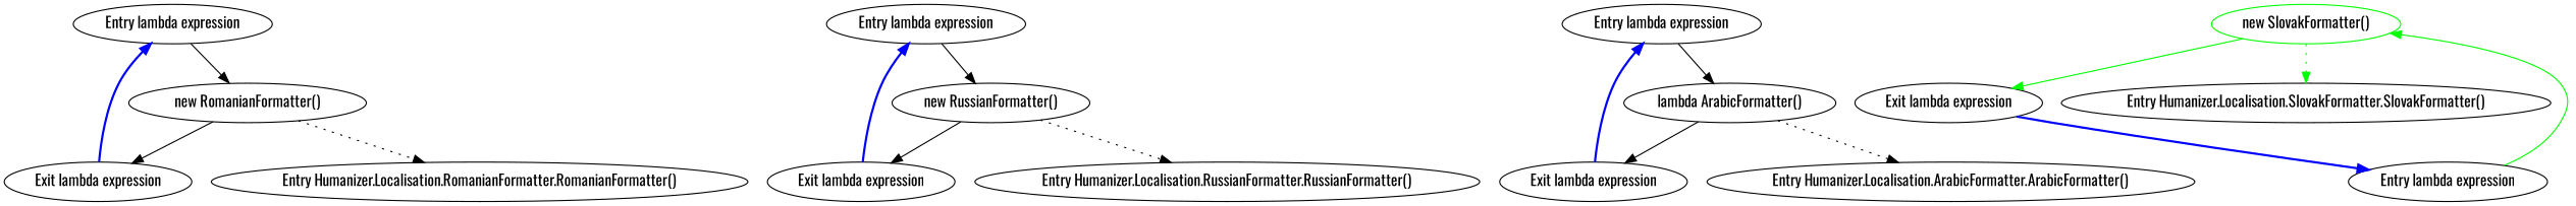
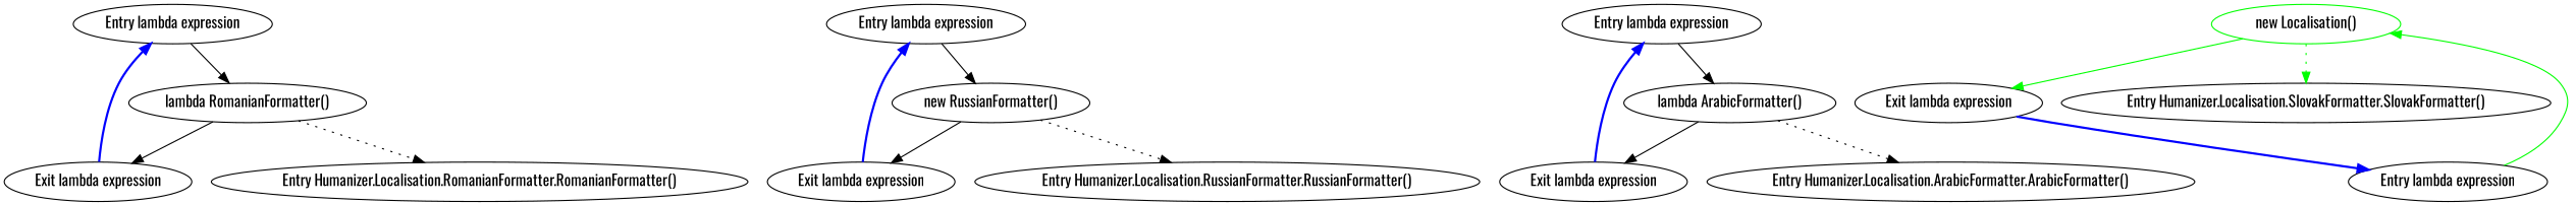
  digraph {
    fontname=Oswald
    node [cluster="lambda expression" fontname=Oswald span="2-2"]
    edge [fontname=Oswald style=solid]
    n1 [label="Entry lambda expression" span="15-15"]
-   n2 [label="new RomanianFormatter()" span="15-15"]
+   n2 [label="lambda RomanianFormatter()" span="15-15"]
    n3 [label="Exit lambda expression" span="15-15"]
    n4 [cluster="Humanizer.Localisation.RomanianFormatter.RomanianFormatter()" label="Entry Humanizer.Localisation.RomanianFormatter.RomanianFormatter()"]
    n5 [label="Entry lambda expression" span="16-16"]
    n6 [label="new RussianFormatter()" span="16-16"]
    n7 [label="Exit lambda expression" span="16-16"]
    n8 [cluster="Humanizer.Localisation.RussianFormatter.RussianFormatter()" label="Entry Humanizer.Localisation.RussianFormatter.RussianFormatter()"]
    n9 [label="Entry lambda expression" span="17-17"]
    n10 [label="lambda ArabicFormatter()" span="17-17"]
    n11 [label="Exit lambda expression" span="17-17"]
    n12 [cluster="Humanizer.Localisation.ArabicFormatter.ArabicFormatter()" label="Entry Humanizer.Localisation.ArabicFormatter.ArabicFormatter()"]
-   n13 [color=green community=0 label="new SlovakFormatter()" span="18-18"]
+   n13 [color=green community=0 label="new Localisation()" span="18-18"]
    n14 [label="Exit lambda expression" span="18-18"]
    n15 [cluster="Humanizer.Localisation.SlovakFormatter.SlovakFormatter()" label="Entry Humanizer.Localisation.SlovakFormatter.SlovakFormatter()"]
    n16 [label="Entry lambda expression" span="18-18"]
    n1 -> n2
    n2 -> n3
    n2 -> n4 [style=dotted]
    n3 -> n1 [color=blue style=bold]
    n5 -> n6
    n6 -> n7
    n6 -> n8 [style=dotted]
    n7 -> n5 [color=blue style=bold]
    n9 -> n10
    n10 -> n11
    n10 -> n12 [style=dotted]
    n11 -> n9 [color=blue style=bold]
    n13 -> n14 [color=green]
    n13 -> n15 [color=green style=dotted]
    n14 -> n16 [color=blue style=bold]
    n16 -> n13 [color=green]
  }
